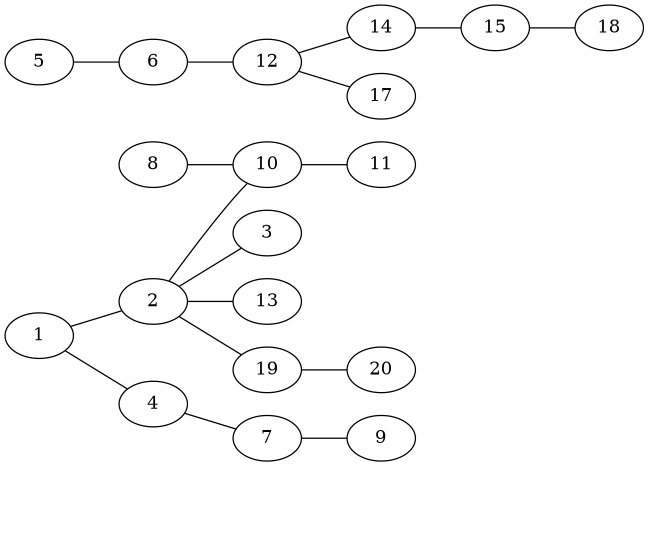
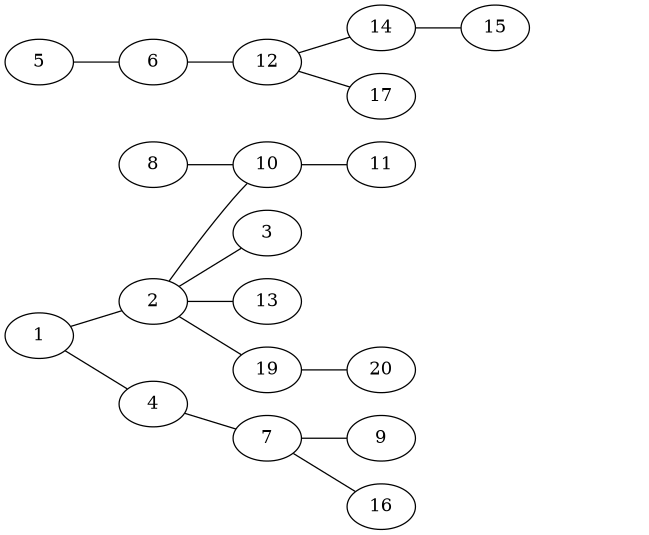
  graph {
    rankdir=LR
    1
    2
    4
    3
    10
    13
    19
    7
    11
    20
    5
    6
    9
+   16
    8
    12
    14
    17
    15
-   18
    1 -- 2
    1 -- 4
    2 -- 3
    2 -- 10
    2 -- 13
    2 -- 19
    4 -- 7
    10 -- 11
    19 -- 20
    7 -- 9
+   7 -- 16
    5 -- 6
    6 -- 12
    8 -- 10
    12 -- 14
    12 -- 17
    14 -- 15
-   15 -- 18
  }
